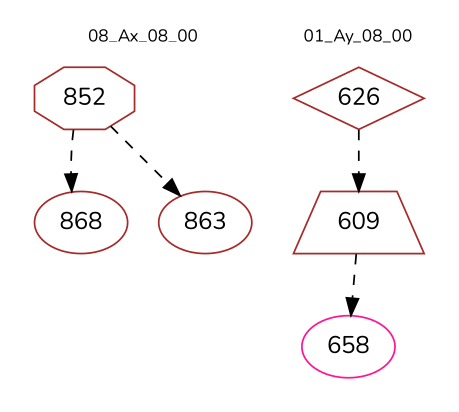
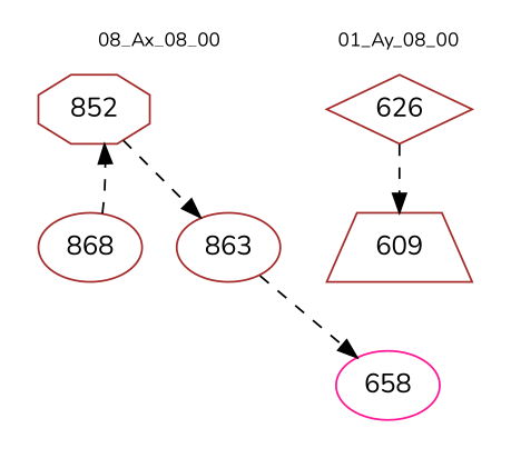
  digraph {
    fontname=Nunito
    node [color=brown fontname=Nunito shape=ellipse]
    edge [color=black fontname=Nunito style=dashed]
    n1 [label=852 shape=octagon]
    n2 [label=868]
    n3 [label=863]
    n4 [label=609 shape=trapezium]
    n5 [color=deeppink label=658]
    n6 [label=626 shape=diamond]
    subgraph cluster_1 {
      color=white
      fontsize=10
      label="08_Ax_08_00"
      n1
      n2
      n3
    }
    subgraph cluster_2 {
      color=white
      fontsize=10
      label="01_Ay_08_00"
      n4
      n5
      n6
    }
-   n1 -> n2
+   n2 -> n1
    n1 -> n3
-   n4 -> n5
+   n3 -> n5
    n6 -> n4
  }
